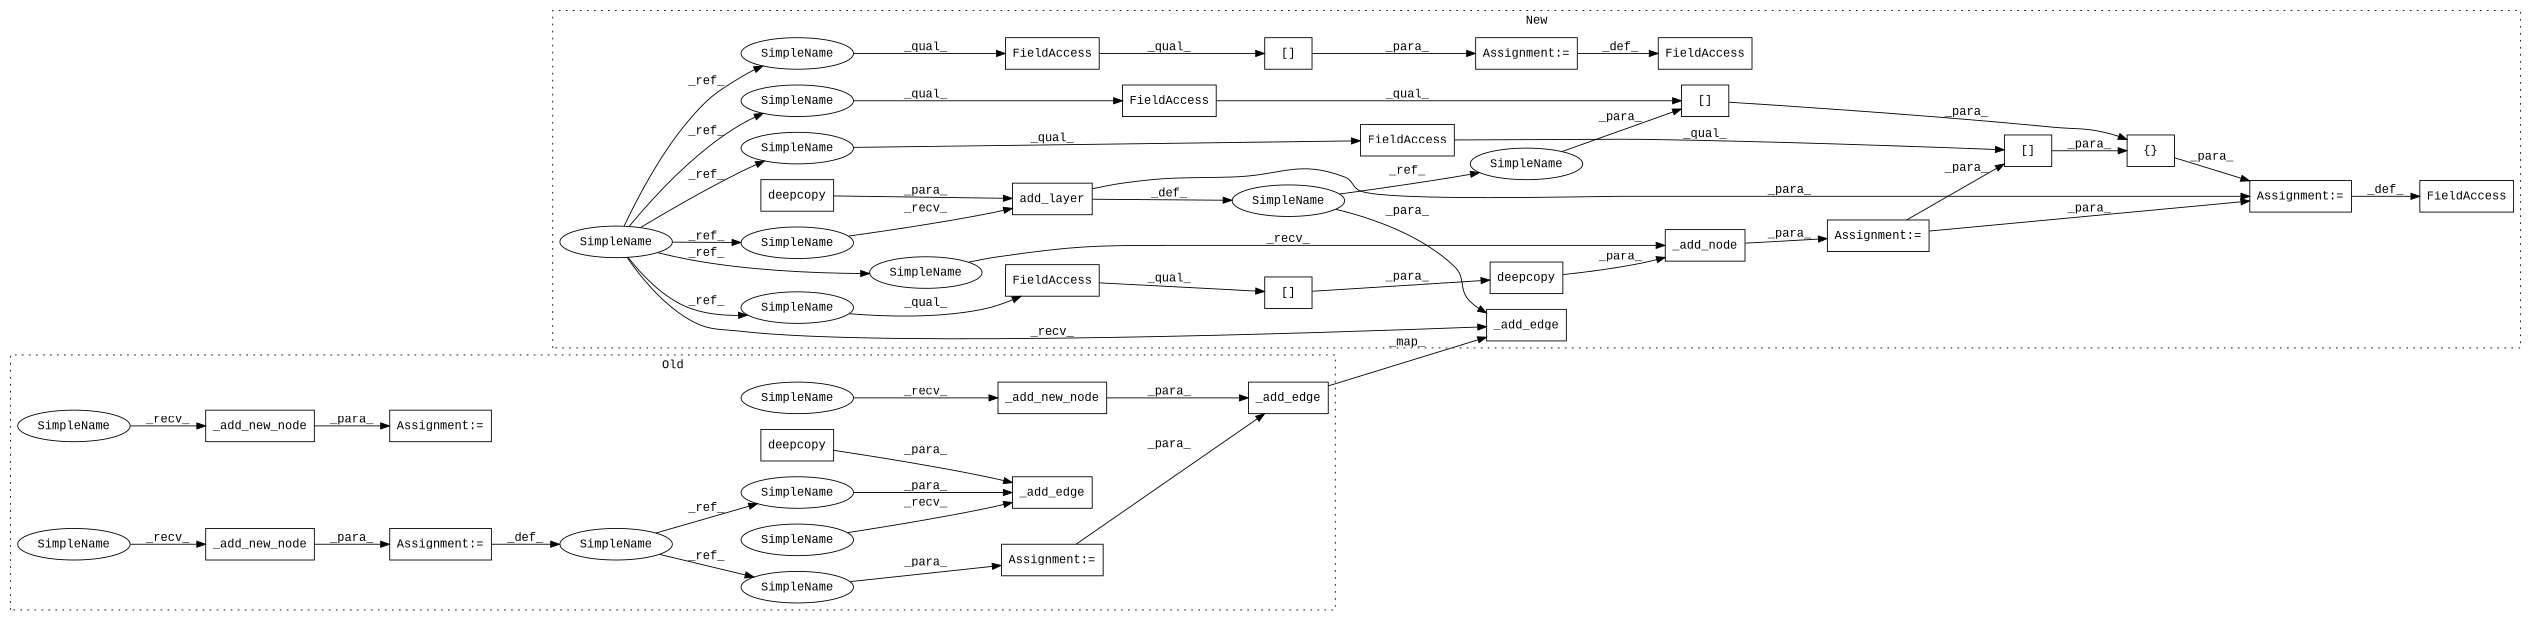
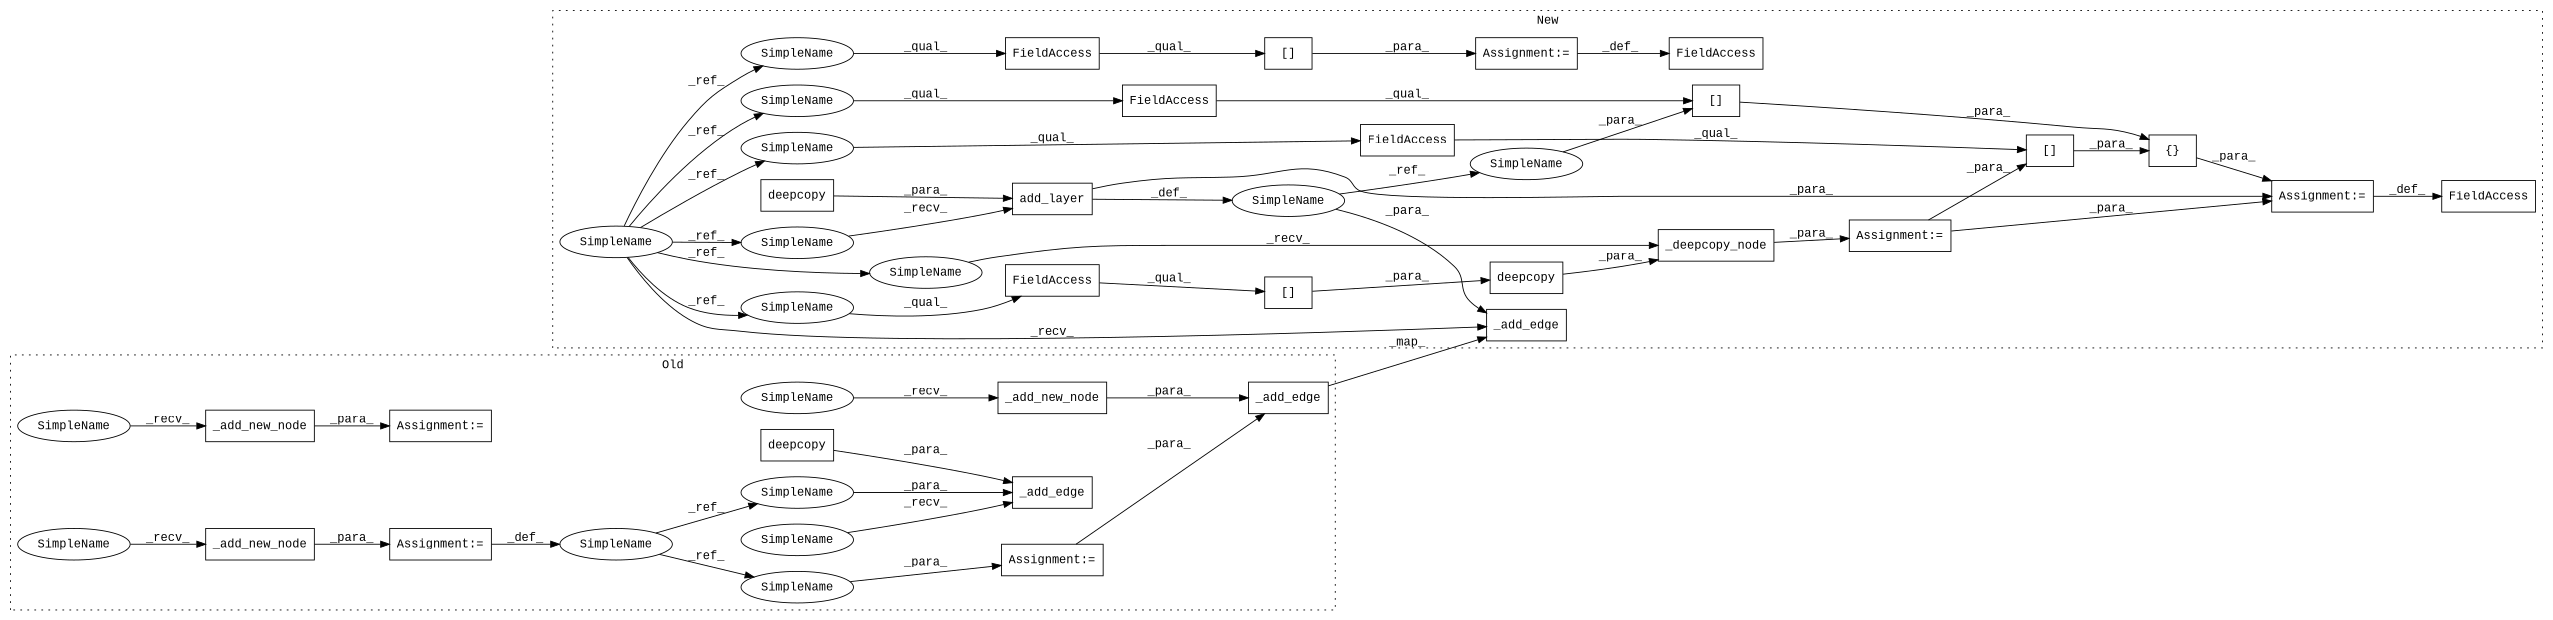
  digraph {
    rankdir=LR
    fontname="Liberation Mono"
    node [a=42 l=4 s=16476 shape=box fontname="Liberation Mono"]
    edge [fontname="Liberation Mono"]
    n1 [a=32 l="10,1" label=_add_edge s="16161,16204"]
    n2 [a=32 l=15 label=_add_new_node s=16135]
    n3 [a=32 l=15 label=_add_new_node s=15901]
    n4 [a=32 l="10,1" label=_add_edge s="15929,15981"]
    n5 [a=32 l=15 label=_add_new_node s=16777]
    n6 [l=11 label=SimpleName s=15884 shape=ellipse]
    n7 [a=7 l=1 label="Assignment:=" s=16004]
    n8 [a=32 l="9,1" label=deepcopy s="15939,15953"]
    n9 [a=7 l=1 label="Assignment:=" s=16771]
    n10 [a=7 l=1 label="Assignment:=" s=15895]
    n11 [label=SimpleName s=16130 shape=ellipse]
    n12 [label=SimpleName s=16772 shape=ellipse]
    n13 [label=SimpleName s=15924 shape=ellipse]
    n14 [label=SimpleName s=15896 shape=ellipse]
    n15 [l=11 label=SimpleName s=15970 shape=ellipse]
    n16 [l=11 label=SimpleName s=16005 shape=ellipse]
    n17 [a=32 l="10,1" label=_add_edge s="16693,16745"]
    n18 [label=SimpleName s=15194 shape=ellipse]
-   n19 [a=32 l="10,1" label=_add_node s="16457,16510"]
+   n19 [a=32 l="10,1" label=_deepcopy_node s="16457,16510"]
    n20 [a=4 l="1,1" label="{}" s="16785,16850"]
    n21 [a=2 l="15,1" label="[]" s="16786,16818"]
    n22 [l=14 label=SimpleName s=16307 shape=ellipse]
    n23 [a=2 l="15,1" label="[]" s="16820,16849"]
    n24 [a=22 l=14 label=FieldAccess]
    n25 [a=2 l="15,1" label="[]" s="16476,16508"]
    n26 [a=22 l=14 label=FieldAccess s=16874]
    n27 [a=2 l="15,1" label="[]" s="16874,16906"]
    n28 [a=22 l=14 label=FieldAccess s=16820]
    n29 [a=22 l=15 label=FieldAccess s=16752]
    n30 [a=22 l=14 label=FieldAccess s=16786]
    n31 [a=32 l="9,1" label=deepcopy s="16467,16509"]
    n32 [a=32 l="10,1" label=add_layer s="16136,16196"]
    n33 [a=32 l="9,1" label=deepcopy s="16146,16180"]
    n34 [a=7 l=1 label="Assignment:=" s=16873]
    n35 [a=22 l=16 label=FieldAccess s=16857]
    n36 [a=7 l=1 label="Assignment:=" s=16451]
    n37 [a=7 l=1 label="Assignment:=" s=16767]
    n38 [label=SimpleName s=16452 shape=ellipse]
    n39 [label=SimpleName shape=ellipse]
    n40 [label=SimpleName s=16874 shape=ellipse]
    n41 [label=SimpleName s=16131 shape=ellipse]
    n42 [label=SimpleName s=16820 shape=ellipse]
    n43 [label=SimpleName s=16786 shape=ellipse]
    n44 [l=14 label=SimpleName s=16835 shape=ellipse]
    subgraph cluster_1 {
      label=Old
      style=dotted
      n1
      n2
      n3
      n4
      n5
      n6
      n7
      n8
      n9
      n10
      n11
      n12
      n13
      n14
      n15
      n16
    }
    subgraph cluster_2 {
      label=New
      style=dotted
      n17
      n18
      n19
      n20
      n21
      n22
      n23
      n24
      n25
      n26
      n27
      n28
      n29
      n30
      n31
      n32
      n33
      n34
      n35
      n36
      n37
      n38
      n39
      n40
      n41
      n42
      n43
      n44
    }
    n1 -> n17 [label=_map_]
    n2 -> n1 [label=_para_]
    n3 -> n10 [label=_para_]
    n5 -> n9 [label=_para_]
    n6 -> n15 [label=_ref_]
    n6 -> n16 [label=_ref_]
    n7 -> n1 [label=_para_]
    n8 -> n4 [label=_para_]
    n10 -> n6 [label=_def_]
    n11 -> n2 [label=_recv_]
    n12 -> n5 [label=_recv_]
    n13 -> n4 [label=_recv_]
    n14 -> n3 [label=_recv_]
    n15 -> n4 [label=_para_]
    n16 -> n7 [label=_para_]
    n18 -> n17 [label=_recv_]
    n18 -> n38 [label=_ref_]
    n18 -> n39 [label=_ref_]
    n18 -> n40 [label=_ref_]
    n18 -> n41 [label=_ref_]
    n18 -> n42 [label=_ref_]
    n18 -> n43 [label=_ref_]
    n19 -> n36 [label=_para_]
    n20 -> n37 [label=_para_]
    n21 -> n20 [label=_para_]
    n22 -> n17 [label=_para_]
    n22 -> n44 [label=_ref_]
    n23 -> n20 [label=_para_]
    n24 -> n25 [label=_qual_]
    n25 -> n31 [label=_para_]
    n26 -> n27 [label=_qual_]
    n27 -> n34 [label=_para_]
    n28 -> n23 [label=_qual_]
    n30 -> n21 [label=_qual_]
    n31 -> n19 [label=_para_]
    n32 -> n22 [label=_def_]
    n32 -> n37 [label=_para_]
    n33 -> n32 [label=_para_]
    n34 -> n35 [label=_def_]
    n36 -> n21 [label=_para_]
    n36 -> n37 [label=_para_]
    n37 -> n29 [label=_def_]
    n38 -> n19 [label=_recv_]
    n39 -> n24 [label=_qual_]
    n40 -> n26 [label=_qual_]
    n41 -> n32 [label=_recv_]
    n42 -> n28 [label=_qual_]
    n43 -> n30 [label=_qual_]
    n44 -> n23 [label=_para_]
  }
